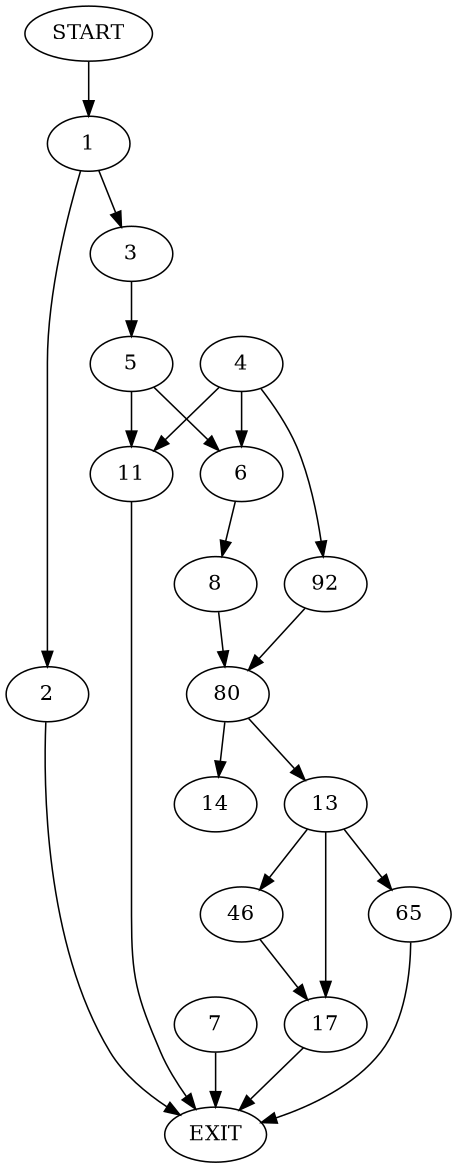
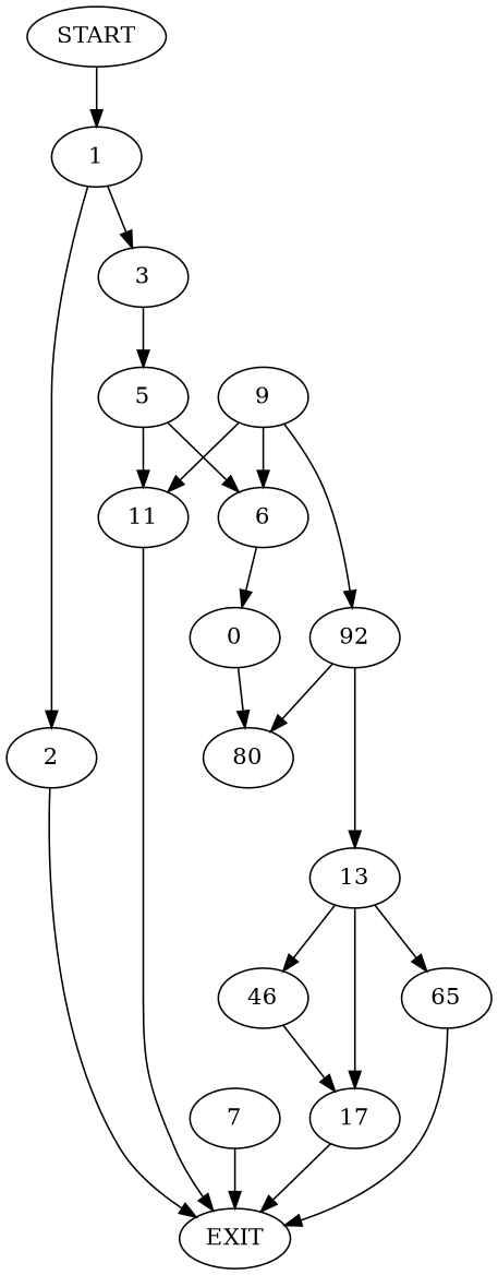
  digraph {
    n1 [label=START]
    1
    2
    3
    n5 [label=EXIT]
    5
    6
    11
-   8
+   8 [label=0]
    7
    n11 [label=80]
-   9 [label=4]
+   9
    n13 [label=92]
    13
-   14
    n16 [label=65]
    n17 [label=46]
    17
    n1 -> 1
    1 -> 2
    1 -> 3
    2 -> n5
    3 -> 5
    5 -> 6
    5 -> 11
    6 -> 8
    11 -> n5
    8 -> n11
    7 -> n5
-   n11 -> 13
-   n11 -> 14
+   n13 -> 13
    9 -> 6
    9 -> 11
    9 -> n13
    n13 -> n11
    13 -> n16
    13 -> n17
    13 -> 17
    n16 -> n5
    n17 -> 17
    17 -> n5
  }
